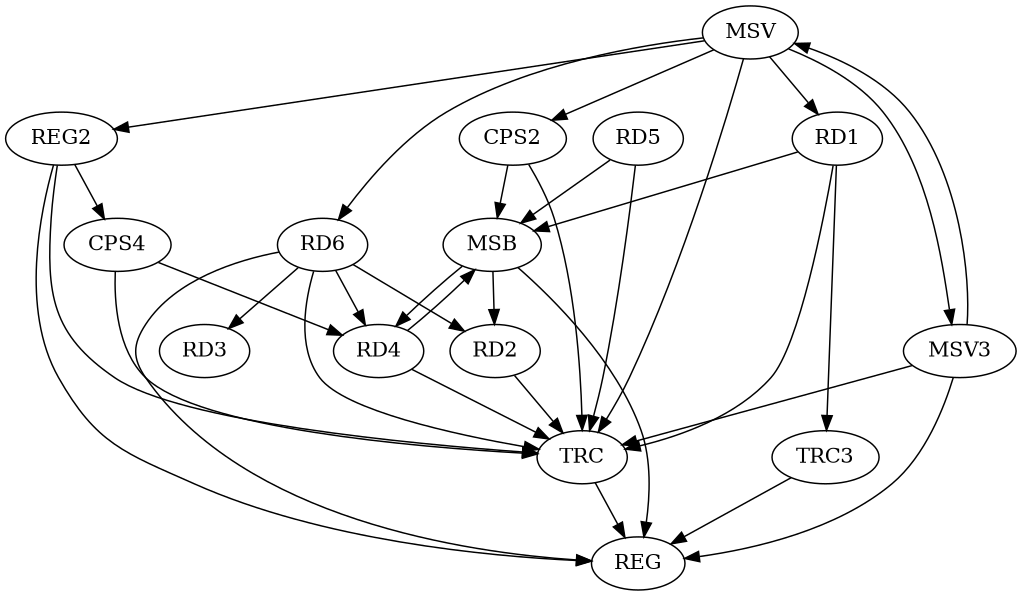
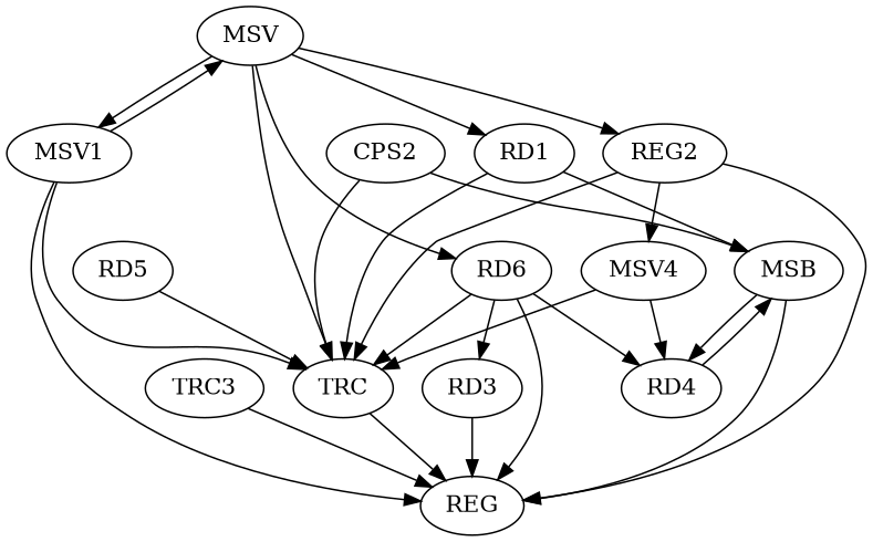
  strict digraph {
    n1 [label=RD1]
    n2 [label=MSB]
    n3 [label=TRC]
    n4 [label=TRC3]
-   n5 [label=RD2]
    n6 [label=REG]
    n7 [label=RD4]
    n8 [label=RD3]
    n9 [label=RD5]
    n10 [label=RD6]
    n11 [label=CPS2]
    n12 [label=MSV]
-   n13 [label=MSV3]
+   n13 [label=MSV1]
    n14 [label=REG2]
-   n15 [label=CPS4]
+   n15 [label=MSV4]
    n1 -> n2
    n1 -> n3
-   n1 -> n4
-   n2 -> n5
    n2 -> n6
    n2 -> n7
    n3 -> n6
    n4 -> n6
-   n5 -> n3
    n7 -> n2
-   n7 -> n3
-   n9 -> n2
+   n8 -> n6
    n9 -> n3
    n10 -> n3
-   n10 -> n5
    n10 -> n6
    n10 -> n7
    n10 -> n8
    n11 -> n2
    n11 -> n3
    n12 -> n1
    n12 -> n3
    n12 -> n10
-   n12 -> n11
    n12 -> n13
    n12 -> n14
    n13 -> n3
    n13 -> n6
    n13 -> n12
    n14 -> n3
    n14 -> n6
    n14 -> n15
    n15 -> n3
    n15 -> n7
  }
